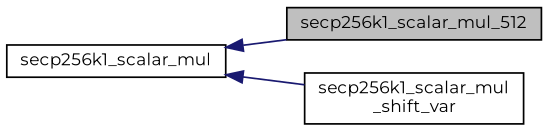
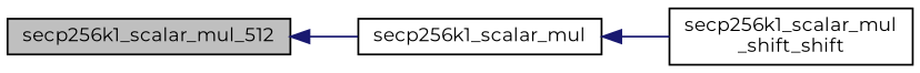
  digraph {
    fontname=Montserrat
    rankdir=LR
    node [color=black fillcolor=white fontname=Montserrat fontsize=10 shape=record style=filled]
    edge [color=midnightblue dir=back fontname=Montserrat fontsize=10 labelfontname=Helvetica labelfontsize=10 style=solid]
    n1 [fillcolor=grey75 fontcolor=black height=0.2 label=secp256k1_scalar_mul_512 width=0.4]
    n2 [height=0.2 label=secp256k1_scalar_mul width=0.4]
-   n3 [height=0.2 label="secp256k1_scalar_mul\l_shift_var" width=0.4]
-   n2 -> n1
+   n3 [height=0.2 label="secp256k1_scalar_mul\l_shift_shift" width=0.4]
+   n1 -> n2
    n2 -> n3
  }
